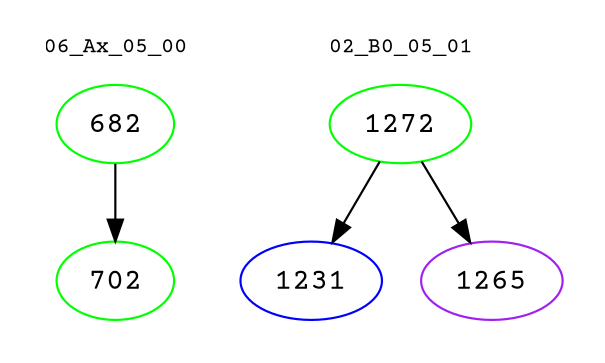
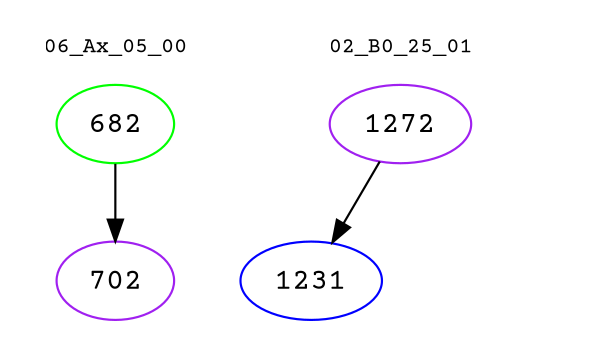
  digraph {
    fontname="Courier Prime"
    node [color=green fontname="Courier Prime"]
    edge [color=black fontname="Courier Prime"]
    n1 [label=682]
-   n2 [label=702]
-   n3 [label=1272]
+   n2 [color=purple label=702]
+   n3 [color=purple label=1272]
    n4 [color=blue label=1231]
-   n5 [color=purple label=1265]
    subgraph cluster_1 {
      color=white
      fontsize=10
      label="06_Ax_05_00"
      n1
      n2
    }
    subgraph cluster_2 {
      color=white
      fontsize=10
-     label="02_B0_05_01"
+     label="02_B0_25_01"
      n3
      n4
-     n5
    }
    n1 -> n2
    n3 -> n4
-   n3 -> n5
  }
